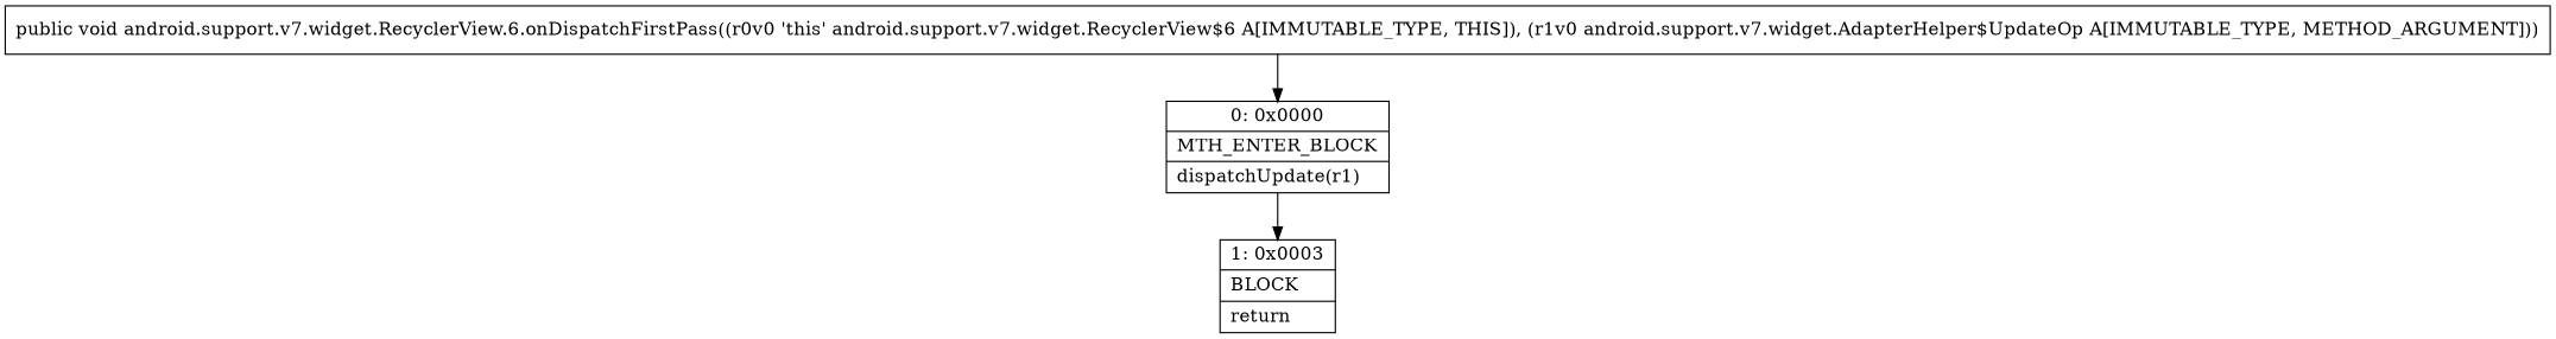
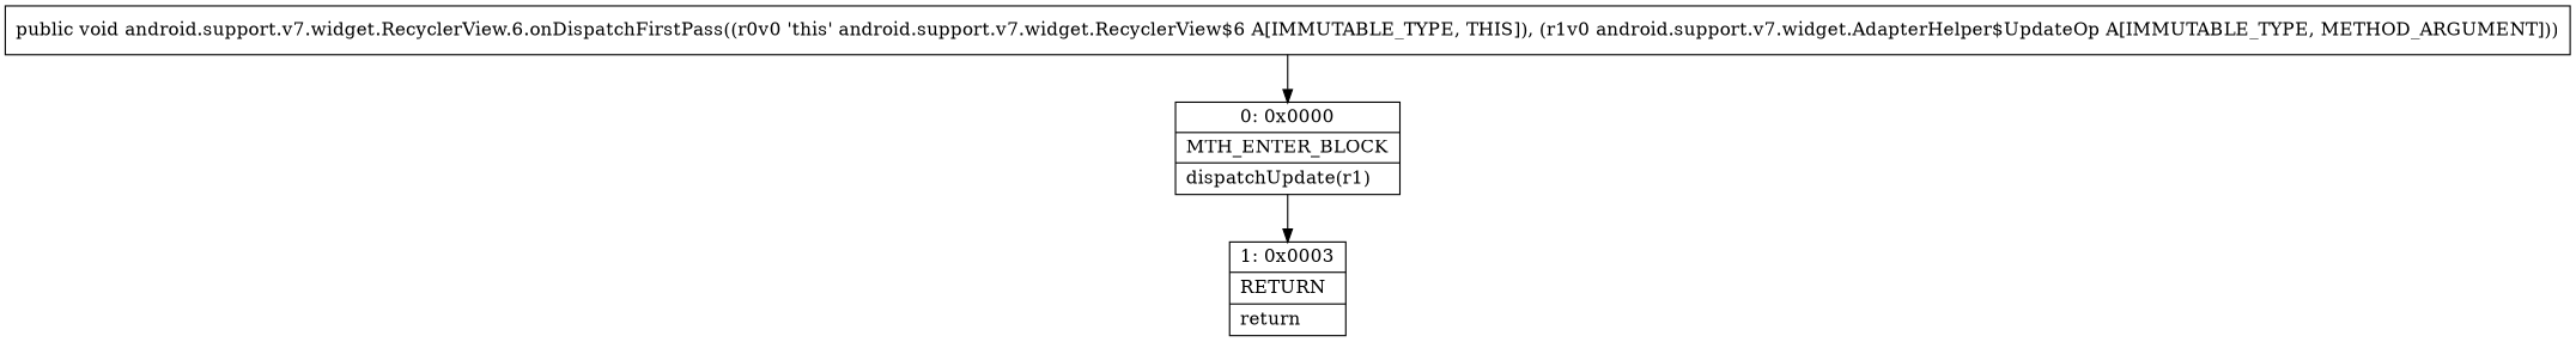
  digraph {
    node [shape=record]
    n1 [label="{0\:\ 0x0000|MTH_ENTER_BLOCK\l|dispatchUpdate(r1)\l}"]
-   n2 [label="{1\:\ 0x0003|BLOCK\l|return\l}"]
+   n2 [label="{1\:\ 0x0003|RETURN\l|return\l}"]
    n3 [label="{public void android.support.v7.widget.RecyclerView.6.onDispatchFirstPass((r0v0 'this' android.support.v7.widget.RecyclerView$6 A[IMMUTABLE_TYPE, THIS]), (r1v0 android.support.v7.widget.AdapterHelper$UpdateOp A[IMMUTABLE_TYPE, METHOD_ARGUMENT])) }"]
    n1 -> n2
    n3 -> n1
  }
